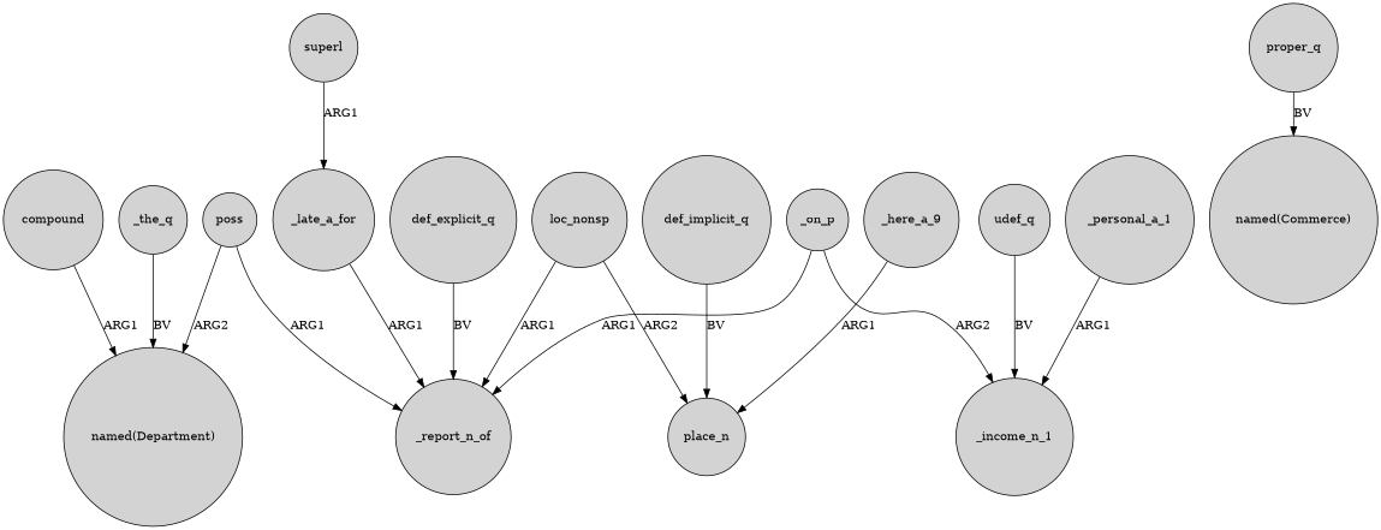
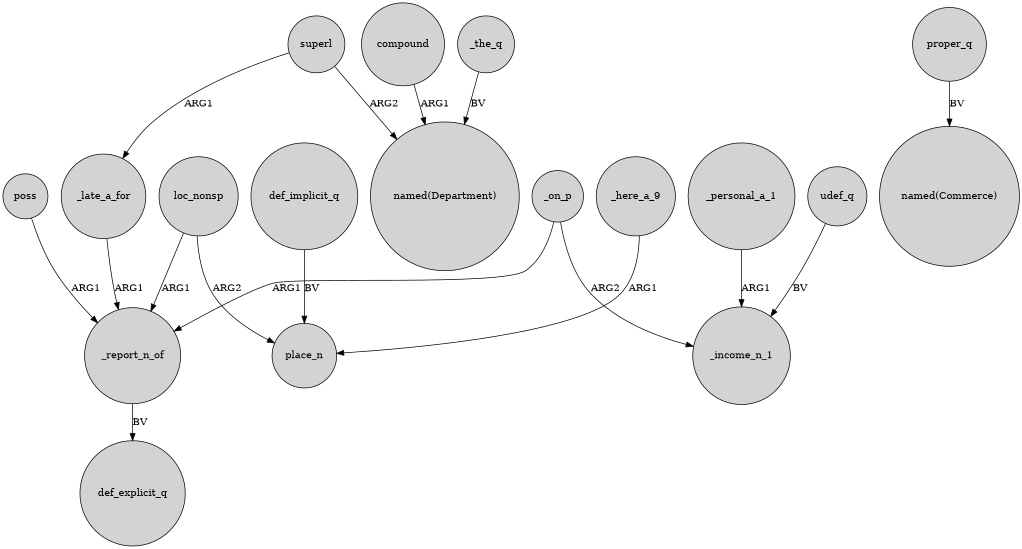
  digraph {
    node [shape=circle style=filled]
    poss
    "named(Department)"
    _report_n_of
    superl
    _late_a_for
    loc_nonsp
    place_n
    def_implicit_q
    n9 [label=_here_a_9]
    compound
    _on_p
    _income_n_1
    _personal_a_1
    _the_q
    def_explicit_q
    udef_q
    proper_q
    "named(Commerce)"
-   poss -> "named(Department)" [label=ARG2]
+   superl -> "named(Department)" [label=ARG2]
    poss -> _report_n_of [label=ARG1]
    superl -> _late_a_for [label=ARG1]
    _late_a_for -> _report_n_of [label=ARG1]
    loc_nonsp -> _report_n_of [label=ARG1]
    loc_nonsp -> place_n [label=ARG2]
    def_implicit_q -> place_n [label=BV]
    n9 -> place_n [label=ARG1]
    compound -> "named(Department)" [label=ARG1]
    _on_p -> _report_n_of [label=ARG1]
    _on_p -> _income_n_1 [label=ARG2]
    _personal_a_1 -> _income_n_1 [label=ARG1]
    _the_q -> "named(Department)" [label=BV]
-   def_explicit_q -> _report_n_of [label=BV]
+   _report_n_of -> def_explicit_q [label=BV]
    udef_q -> _income_n_1 [label=BV]
    proper_q -> "named(Commerce)" [label=BV]
  }
